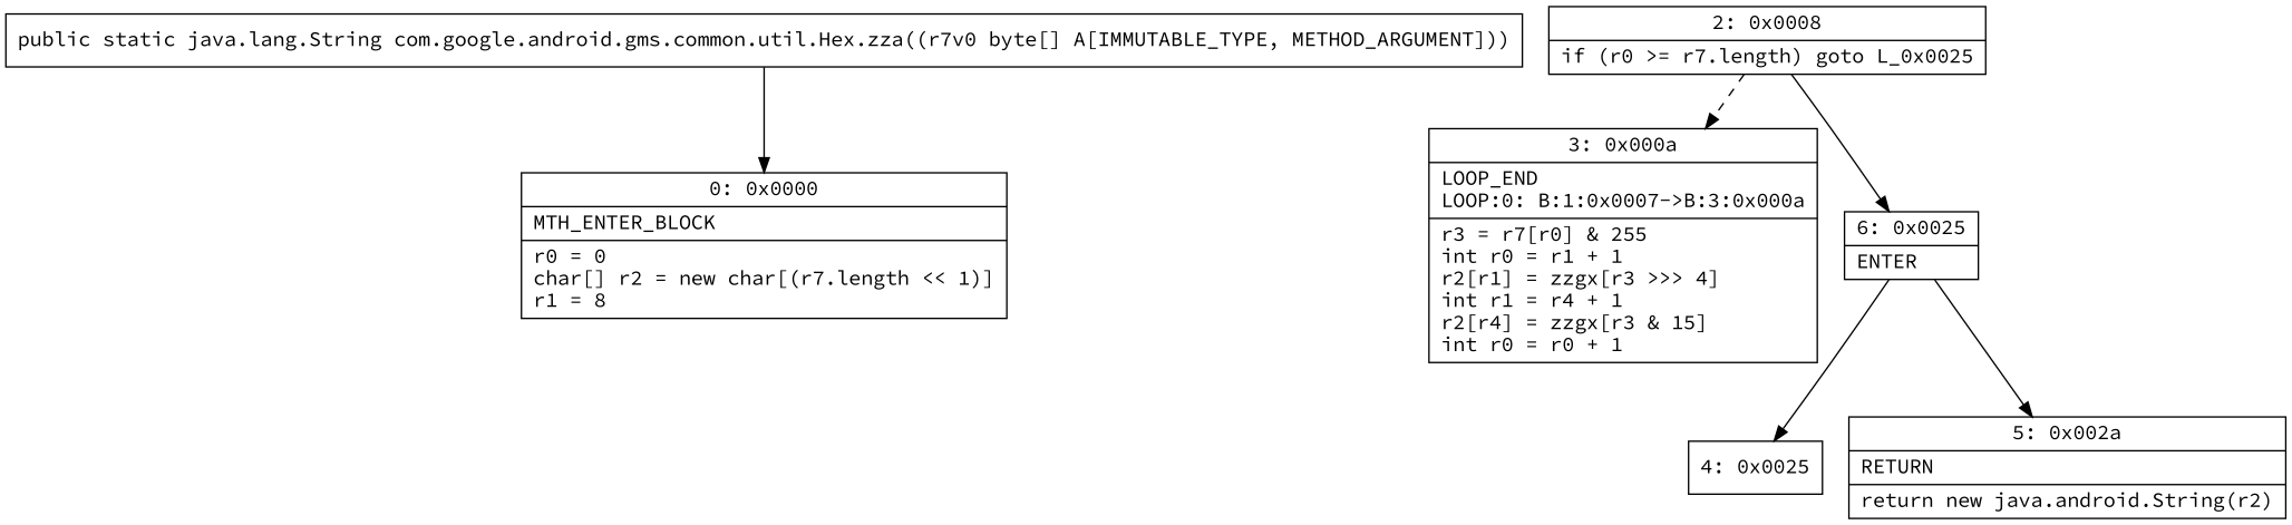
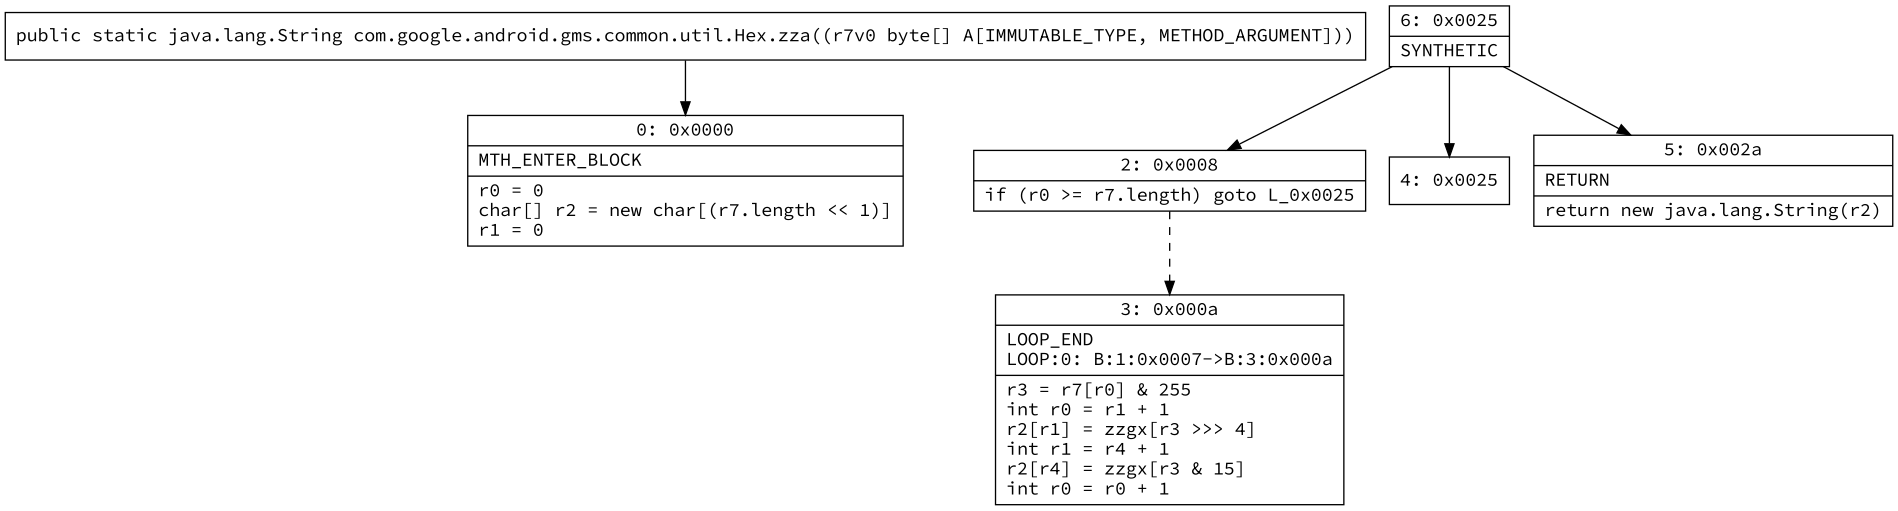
  digraph {
    fontname="Source Code Pro"
    node [fontname="Source Code Pro" shape=record]
    edge [fontname="Source Code Pro"]
-   n1 [label="{0\:\ 0x0000|MTH_ENTER_BLOCK\l|r0 = 0\lchar[] r2 = new char[(r7.length \<\< 1)]\lr1 = 8\l}"]
+   n1 [label="{0\:\ 0x0000|MTH_ENTER_BLOCK\l|r0 = 0\lchar[] r2 = new char[(r7.length \<\< 1)]\lr1 = 0\l}"]
    n2 [label="{2\:\ 0x0008|if (r0 \>= r7.length) goto L_0x0025\l}"]
    n3 [label="{3\:\ 0x000a|LOOP_END\lLOOP:0: B:1:0x0007\-\>B:3:0x000a\l|r3 = r7[r0] & 255\lint r0 = r1 + 1\lr2[r1] = zzgx[r3 \>\>\> 4]\lint r1 = r4 + 1\lr2[r4] = zzgx[r3 & 15]\lint r0 = r0 + 1\l}"]
-   n4 [label="{6\:\ 0x0025|ENTER\l}"]
+   n4 [label="{6\:\ 0x0025|SYNTHETIC\l}"]
    n5 [label="{4\:\ 0x0025}"]
-   n6 [label="{5\:\ 0x002a|RETURN\l|return new java.android.String(r2)\l}"]
+   n6 [label="{5\:\ 0x002a|RETURN\l|return new java.lang.String(r2)\l}"]
    n7 [label="{public static java.lang.String com.google.android.gms.common.util.Hex.zza((r7v0 byte[] A[IMMUTABLE_TYPE, METHOD_ARGUMENT])) }"]
    n2 -> n3 [style=dashed]
-   n2 -> n4
+   n4 -> n2
    n4 -> n5
    n4 -> n6
    n7 -> n1
  }
